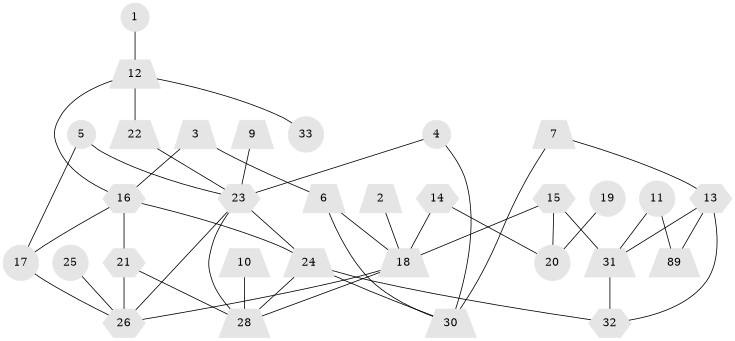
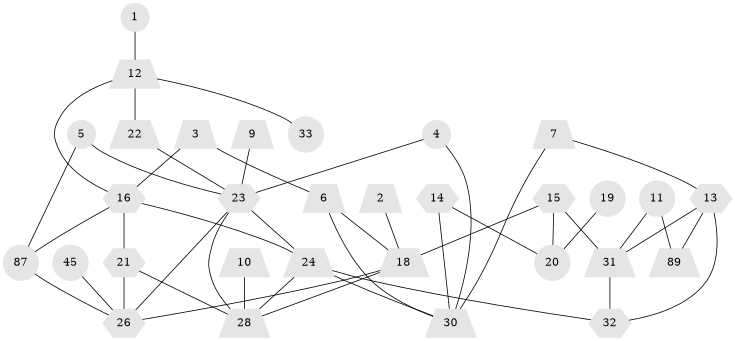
  graph {
    node [color=gray90 shape=trapezium style=filled]
    edge [weight=1.0]
    1 [shape=circle]
    12
    16 [shape=hexagon]
    22
    33 [shape=circle]
    2
    18
    28
    26 [shape=hexagon]
    3
    6
    30
-   17 [shape=circle]
+   17 [shape=circle label=87]
    21 [shape=hexagon]
    24
    4 [shape=circle]
    23 [shape=hexagon]
    5 [shape=circle]
    7
    13 [shape=hexagon]
    n21 [label=89]
    31
    32 [shape=hexagon]
    9
    10
    11 [shape=circle]
    14 [shape=hexagon]
    20 [shape=circle]
    15 [shape=hexagon]
    19 [shape=circle]
-   25 [shape=circle]
+   25 [shape=circle label=45]
    1 -- 12
    12 -- 16
    12 -- 22 [weight=2.0]
    12 -- 33
    16 -- 17
    16 -- 21
    16 -- 24
    22 -- 23
    2 -- 18
    18 -- 28
    18 -- 26
    3 -- 16
    3 -- 6
    6 -- 18
    6 -- 30
    17 -- 26
    21 -- 28
    21 -- 26
    24 -- 28
    24 -- 30
    24 -- 32
    4 -- 30
    4 -- 23
    23 -- 28
    23 -- 26
    23 -- 24
    5 -- 17
    5 -- 23
    7 -- 30
    7 -- 13
    13 -- n21
    13 -- 31
    13 -- 32
    31 -- 32
    9 -- 23 [weight=2.0]
    10 -- 28
    11 -- n21
    11 -- 31
-   14 -- 18
+   14 -- 30
    14 -- 20
    15 -- 18
    15 -- 31
    15 -- 20
    19 -- 20
    25 -- 26
  }
